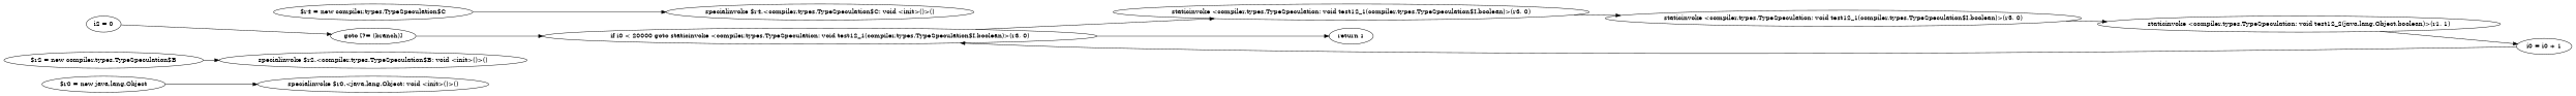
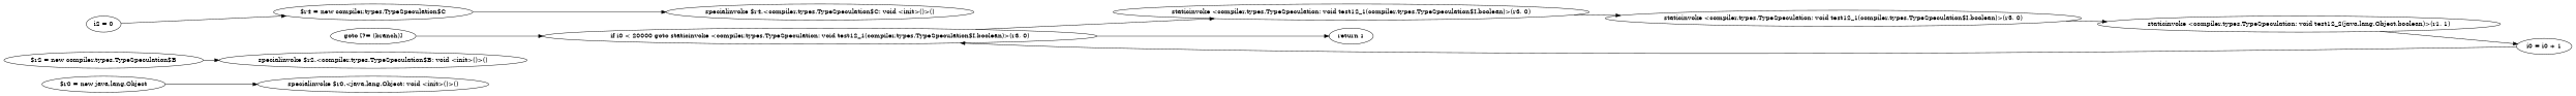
  digraph {
    rankdir=LR
    "$r0 = new java.lang.Object"
    "specialinvoke $r0.<java.lang.Object: void <init>()>()"
    "$r2 = new compiler.types.TypeSpeculation$B"
    "specialinvoke $r2.<compiler.types.TypeSpeculation$B: void <init>()>()"
    "$r4 = new compiler.types.TypeSpeculation$C"
    "specialinvoke $r4.<compiler.types.TypeSpeculation$C: void <init>()>()"
    n7 [label="i2 = 0"]
    "goto [?= (branch)]"
    "if i0 < 20000 goto staticinvoke <compiler.types.TypeSpeculation: void test12_1(compiler.types.TypeSpeculation$I,boolean)>(r3, 0)"
    "staticinvoke <compiler.types.TypeSpeculation: void test12_1(compiler.types.TypeSpeculation$I,boolean)>(r3, 0)"
    "return 1"
    "staticinvoke <compiler.types.TypeSpeculation: void test12_1(compiler.types.TypeSpeculation$I,boolean)>(r5, 0)"
    "staticinvoke <compiler.types.TypeSpeculation: void test12_2(java.lang.Object,boolean)>(r1, 1)"
    "i0 = i0 + 1"
    "$r0 = new java.lang.Object" -> "specialinvoke $r0.<java.lang.Object: void <init>()>()"
    "$r2 = new compiler.types.TypeSpeculation$B" -> "specialinvoke $r2.<compiler.types.TypeSpeculation$B: void <init>()>()"
    "$r4 = new compiler.types.TypeSpeculation$C" -> "specialinvoke $r4.<compiler.types.TypeSpeculation$C: void <init>()>()"
-   n7 -> "goto [?= (branch)]"
+   n7 -> "$r4 = new compiler.types.TypeSpeculation$C"
    "goto [?= (branch)]" -> "if i0 < 20000 goto staticinvoke <compiler.types.TypeSpeculation: void test12_1(compiler.types.TypeSpeculation$I,boolean)>(r3, 0)"
    "if i0 < 20000 goto staticinvoke <compiler.types.TypeSpeculation: void test12_1(compiler.types.TypeSpeculation$I,boolean)>(r3, 0)" -> "staticinvoke <compiler.types.TypeSpeculation: void test12_1(compiler.types.TypeSpeculation$I,boolean)>(r3, 0)"
    "if i0 < 20000 goto staticinvoke <compiler.types.TypeSpeculation: void test12_1(compiler.types.TypeSpeculation$I,boolean)>(r3, 0)" -> "return 1"
    "staticinvoke <compiler.types.TypeSpeculation: void test12_1(compiler.types.TypeSpeculation$I,boolean)>(r3, 0)" -> "staticinvoke <compiler.types.TypeSpeculation: void test12_1(compiler.types.TypeSpeculation$I,boolean)>(r5, 0)"
    "staticinvoke <compiler.types.TypeSpeculation: void test12_1(compiler.types.TypeSpeculation$I,boolean)>(r5, 0)" -> "staticinvoke <compiler.types.TypeSpeculation: void test12_2(java.lang.Object,boolean)>(r1, 1)"
    "staticinvoke <compiler.types.TypeSpeculation: void test12_2(java.lang.Object,boolean)>(r1, 1)" -> "i0 = i0 + 1"
    "i0 = i0 + 1" -> "if i0 < 20000 goto staticinvoke <compiler.types.TypeSpeculation: void test12_1(compiler.types.TypeSpeculation$I,boolean)>(r3, 0)"
  }
